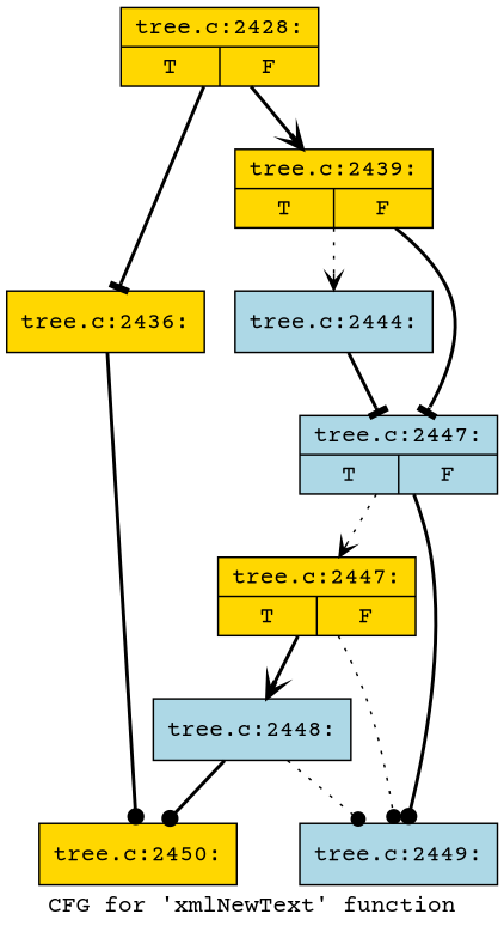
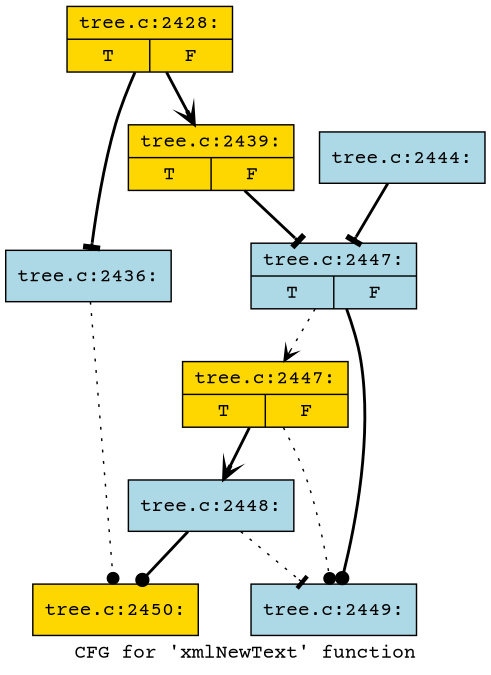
  digraph {
    fontname="Courier Prime"
    label="CFG for 'xmlNewText' function"
    node [fillcolor=lightblue fontname="Courier Prime" shape=record style=filled]
    edge [arrowhead=dot fontname="Courier Prime" style=bold]
    n1 [fillcolor=gold label="{tree.c:2428:|{<s0>T|<s1>F}}"]
-   n2 [fillcolor=gold label="{tree.c:2436:}"]
+   n2 [label="{tree.c:2436:}"]
    n3 [fillcolor=gold label="{tree.c:2439:|{<s0>T|<s1>F}}"]
    n4 [fillcolor=gold label="{tree.c:2450:}"]
    n5 [label="{tree.c:2444:}"]
    n6 [label="{tree.c:2447:|{<s0>T|<s1>F}}"]
    n7 [fillcolor=gold label="{tree.c:2447:|{<s0>T|<s1>F}}"]
    n8 [label="{tree.c:2449:}"]
    n9 [label="{tree.c:2448:}"]
    n1 -> n2 [arrowhead=tee]
    n1 -> n3 [arrowhead=vee]
-   n2 -> n4
-   n3 -> n5 [arrowhead=vee style=dotted]
+   n2 -> n4 [style=dotted]
    n3 -> n6 [arrowhead=tee]
    n5 -> n6 [arrowhead=tee]
    n6 -> n7 [arrowhead=vee style=dotted]
    n6 -> n8
    n7 -> n8 [style=dotted]
    n7 -> n9 [arrowhead=vee]
    n9 -> n4
-   n9 -> n8 [style=dotted]
+   n9 -> n8 [arrowhead=tee style=dotted]
  }
